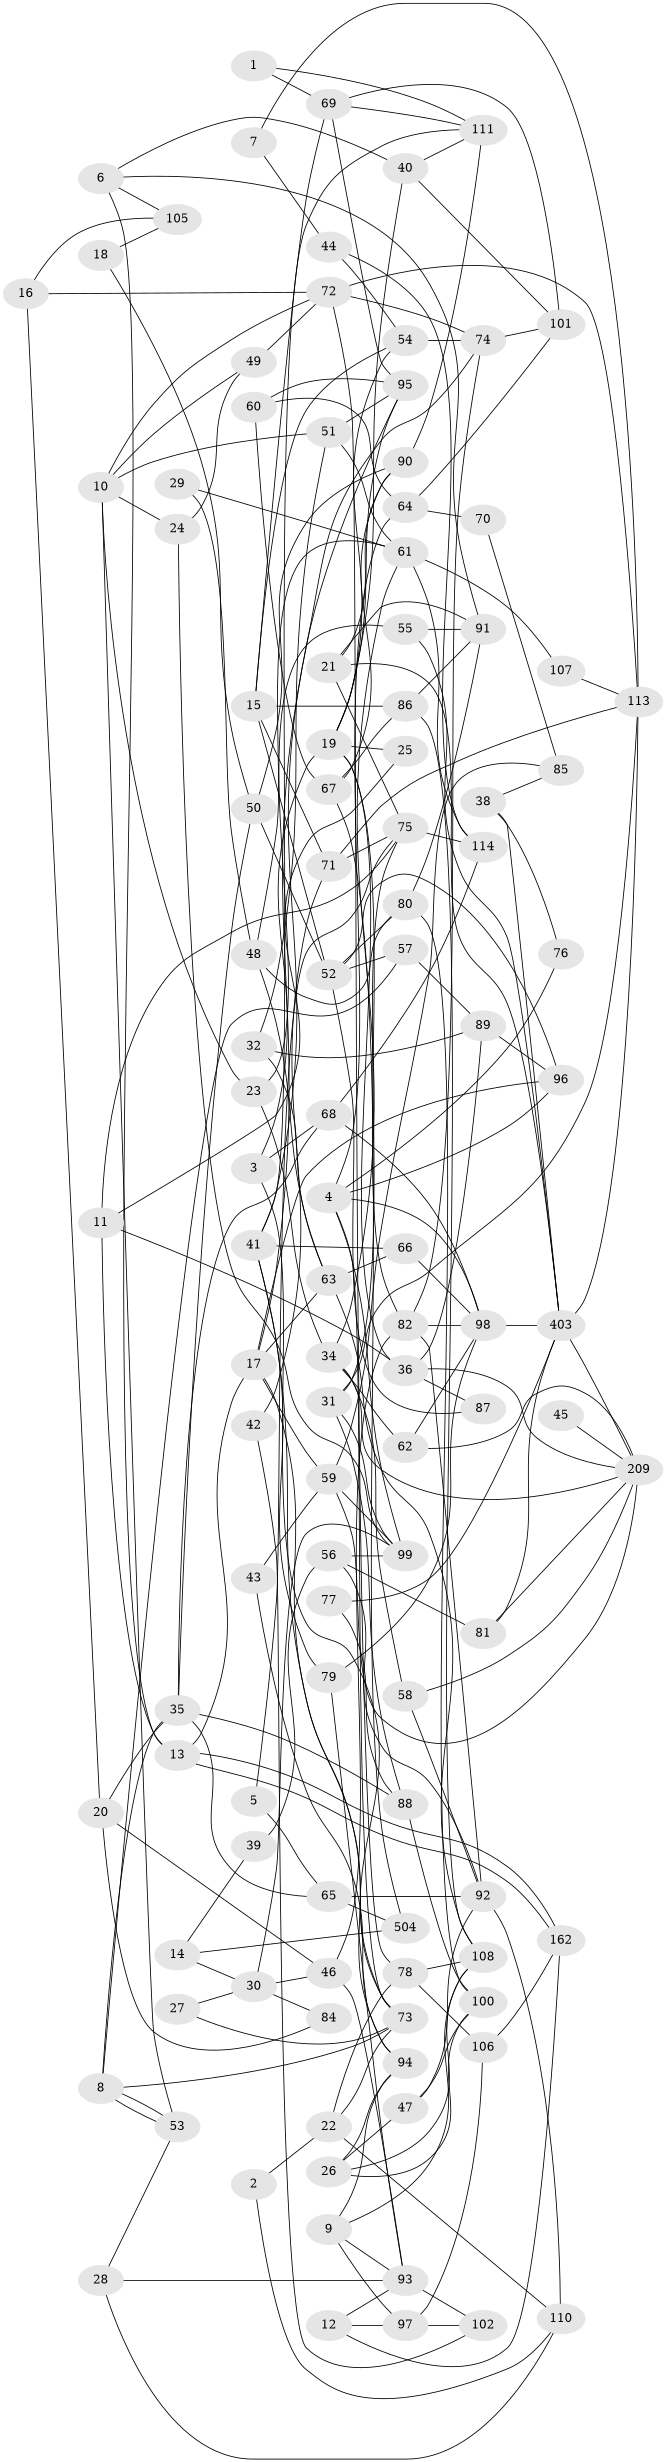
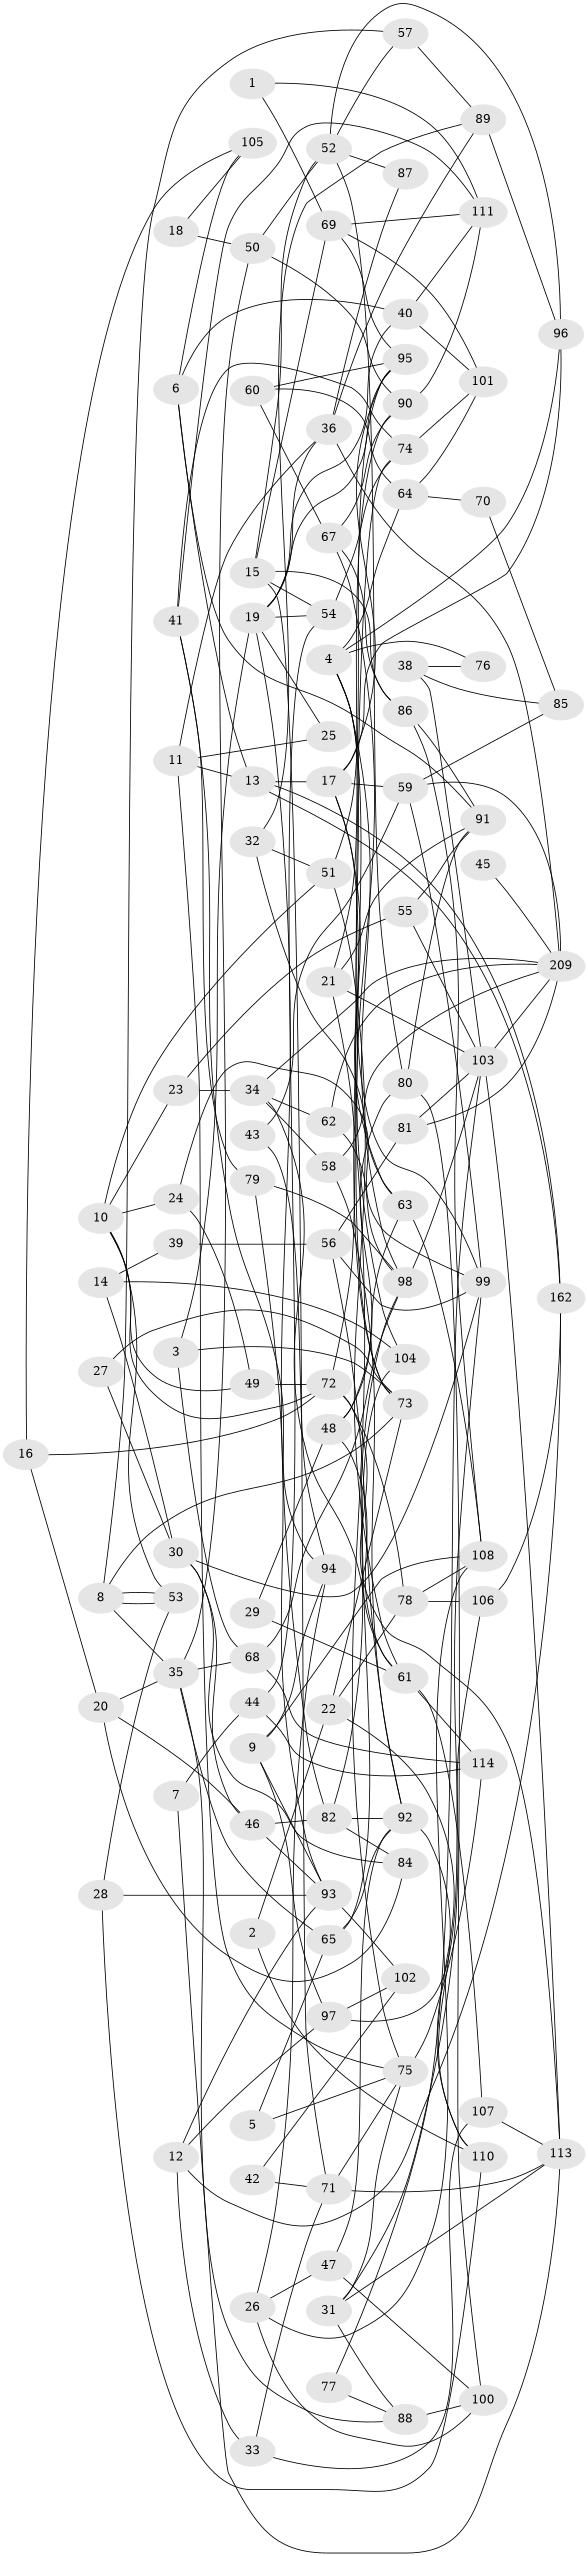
  graph {
    rankdir=LR
    node [color=gray90 style=filled]
    1
    69
    111
    95
    101
    2
    22
    110
    73
    78
    3
    19
    68
    40
    25
    36
    54
    82
    98
    114
    4
    64
    76
    96
    99
    70
-   103 [label=403]
+   103
    5
    65
    75
-   104 [label=504]
+   104
    92
    6
    13
    91
    105
    n37 [label=162]
    17
    7
    44
    113
    8
    35
    53
    57
    50
    88
    89
    9
    93
    94
    97
    108
    102
    106
    10
    23
    24
    49
    51
    72
    34
    55
    61
    74
    11
    n67 [label=209]
    87
    12
+   33
    71
    107
    59
    63
    14
    30
    39
    46
    84
    56
    15
    52
    86
    80
    16
    20
    85
-   66
    18
    90
    21
    58
    62
    26
    47
    100
    27
    28
    29
    48
    45
    31
    32
    38
    81
    41
    79
    42
    43
    60
    67
    77
    1 -- 69
    1 -- 111
    69 -- 111
    69 -- 95
    69 -- 101
    2 -- 22
    2 -- 110
    22 -- 110
    22 -- 73
    22 -- 78
    78 -- 108
    78 -- 106
    3 -- 73
    3 -- 19
    3 -- 68
    19 -- 95
    19 -- 40
    19 -- 25
    19 -- 36
    19 -- 54
    19 -- 82
    68 -- 98
    68 -- 114
    40 -- 111
    40 -- 101
    36 -- 89
    36 -- n67
    36 -- 87
    54 -- 74
    82 -- 98
    82 -- 92
-   82 -- 74
+   82 -- 84
    98 -- 103
    4 -- 73
    4 -- 98
    4 -- 64
    4 -- 76
    4 -- 96
    4 -- 99
    64 -- 101
    64 -- 70
    70 -- 85
    103 -- 113
    103 -- n67
    5 -- 65
    5 -- 75
    65 -- 104
    65 -- 92
    75 -- 114
    92 -- 110
    6 -- 40
    6 -- 13
    6 -- 91
    6 -- 105
    13 -- n37
    13 -- n37
    13 -- 17
    17 -- 95
    17 -- 73
    17 -- 96
    17 -- 59
    17 -- 63
    7 -- 44
    7 -- 113
    44 -- 54
    44 -- 114
    8 -- 73
    8 -- 35
    8 -- 53
    8 -- 53
    8 -- 57
    35 -- 68
    35 -- 65
    35 -- 50
    35 -- 88
    57 -- 89
    50 -- 52
    50 -- 90
    88 -- 100
    89 -- 96
    9 -- 93
    9 -- 94
    9 -- 97
    9 -- 108
    93 -- 102
    97 -- 102
    97 -- 106
    106 -- n37
    10 -- 53
    10 -- 23
    10 -- 24
    10 -- 49
    10 -- 51
    10 -- 72
    23 -- 34
    23 -- 55
    24 -- 99
    24 -- 49
    49 -- 72
    51 -- 95
    51 -- 61
    72 -- 78
    72 -- 113
    72 -- 74
    34 -- 61
    34 -- n67
    34 -- 58
    34 -- 62
    55 -- 103
    55 -- 91
    61 -- 114
    61 -- 107
    74 -- 101
    11 -- 25
    11 -- 36
    11 -- 75
    11 -- 13
    12 -- n37
    12 -- 93
    12 -- 97
+   12 -- 33
+   33 -- 71
+   33 -- 107
    71 -- 75
    71 -- 113
    107 -- 113
    59 -- 99
    59 -- n67
    59 -- 85
    63 -- 108
-   63 -- 66
    14 -- 104
    14 -- 30
    14 -- 39
    30 -- 99
    30 -- 46
    30 -- 84
    39 -- 56
    46 -- 82
    46 -- 93
    56 -- 99
    56 -- 92
    56 -- 81
    15 -- 69
    15 -- 54
    15 -- 71
    15 -- 52
    15 -- 86
    52 -- 96
    52 -- 57
    52 -- 87
    52 -- 80
    86 -- 91
    86 -- 108
    80 -- 91
    80 -- 100
    16 -- 105
    16 -- 72
    16 -- 20
    20 -- 35
    20 -- 46
    20 -- 84
-   66 -- 98
    18 -- 105
    18 -- 50
    90 -- 111
    21 -- 103
    21 -- 75
    21 -- 91
    21 -- 90
    58 -- 92
    58 -- n67
    62 -- 98
    62 -- n67
    26 -- 94
    26 -- 108
    26 -- 47
    26 -- 100
    47 -- 92
    47 -- 100
    27 -- 73
    27 -- 30
    28 -- 110
    28 -- 53
    28 -- 93
    29 -- 61
    29 -- 48
    48 -- 61
    48 -- 63
    48 -- 80
    45 -- n67
    31 -- 99
    31 -- 75
    31 -- 113
    31 -- 88
    32 -- 89
    32 -- 51
    32 -- 63
    38 -- 76
    38 -- 103
    38 -- 85
    81 -- 103
    81 -- n67
    41 -- 111
    41 -- 94
    41 -- 74
-   41 -- 66
    41 -- 79
    79 -- 98
    79 -- 93
    42 -- 102
    42 -- 71
    43 -- 94
    43 -- 59
    60 -- 95
    60 -- 64
    60 -- 67
    67 -- 104
    67 -- 86
    67 -- 90
    77 -- 103
    77 -- 88
  }
